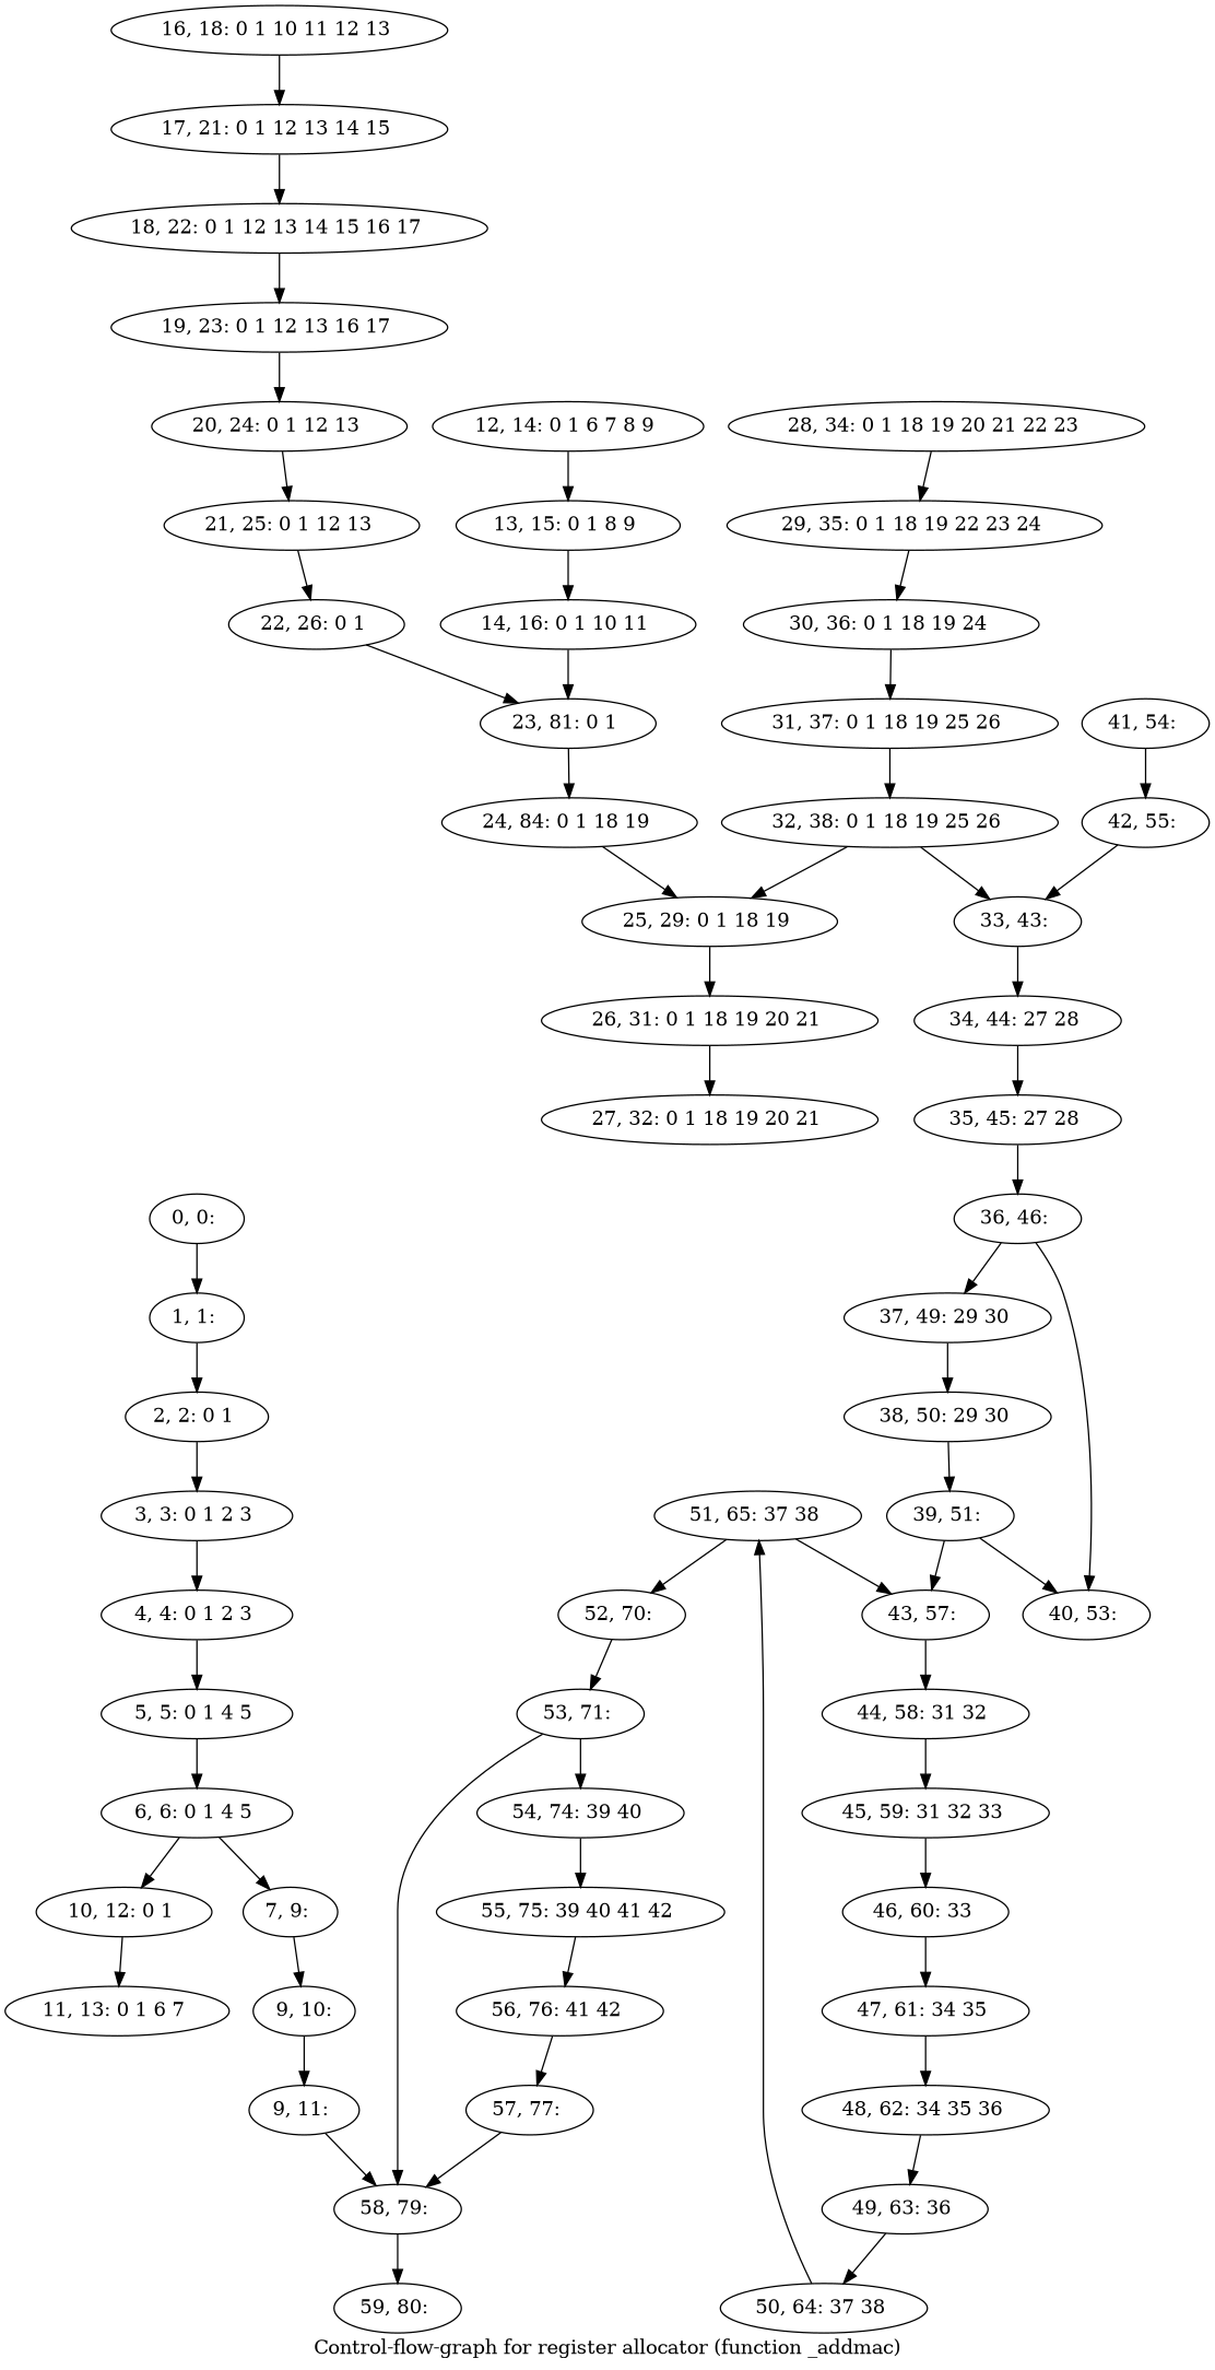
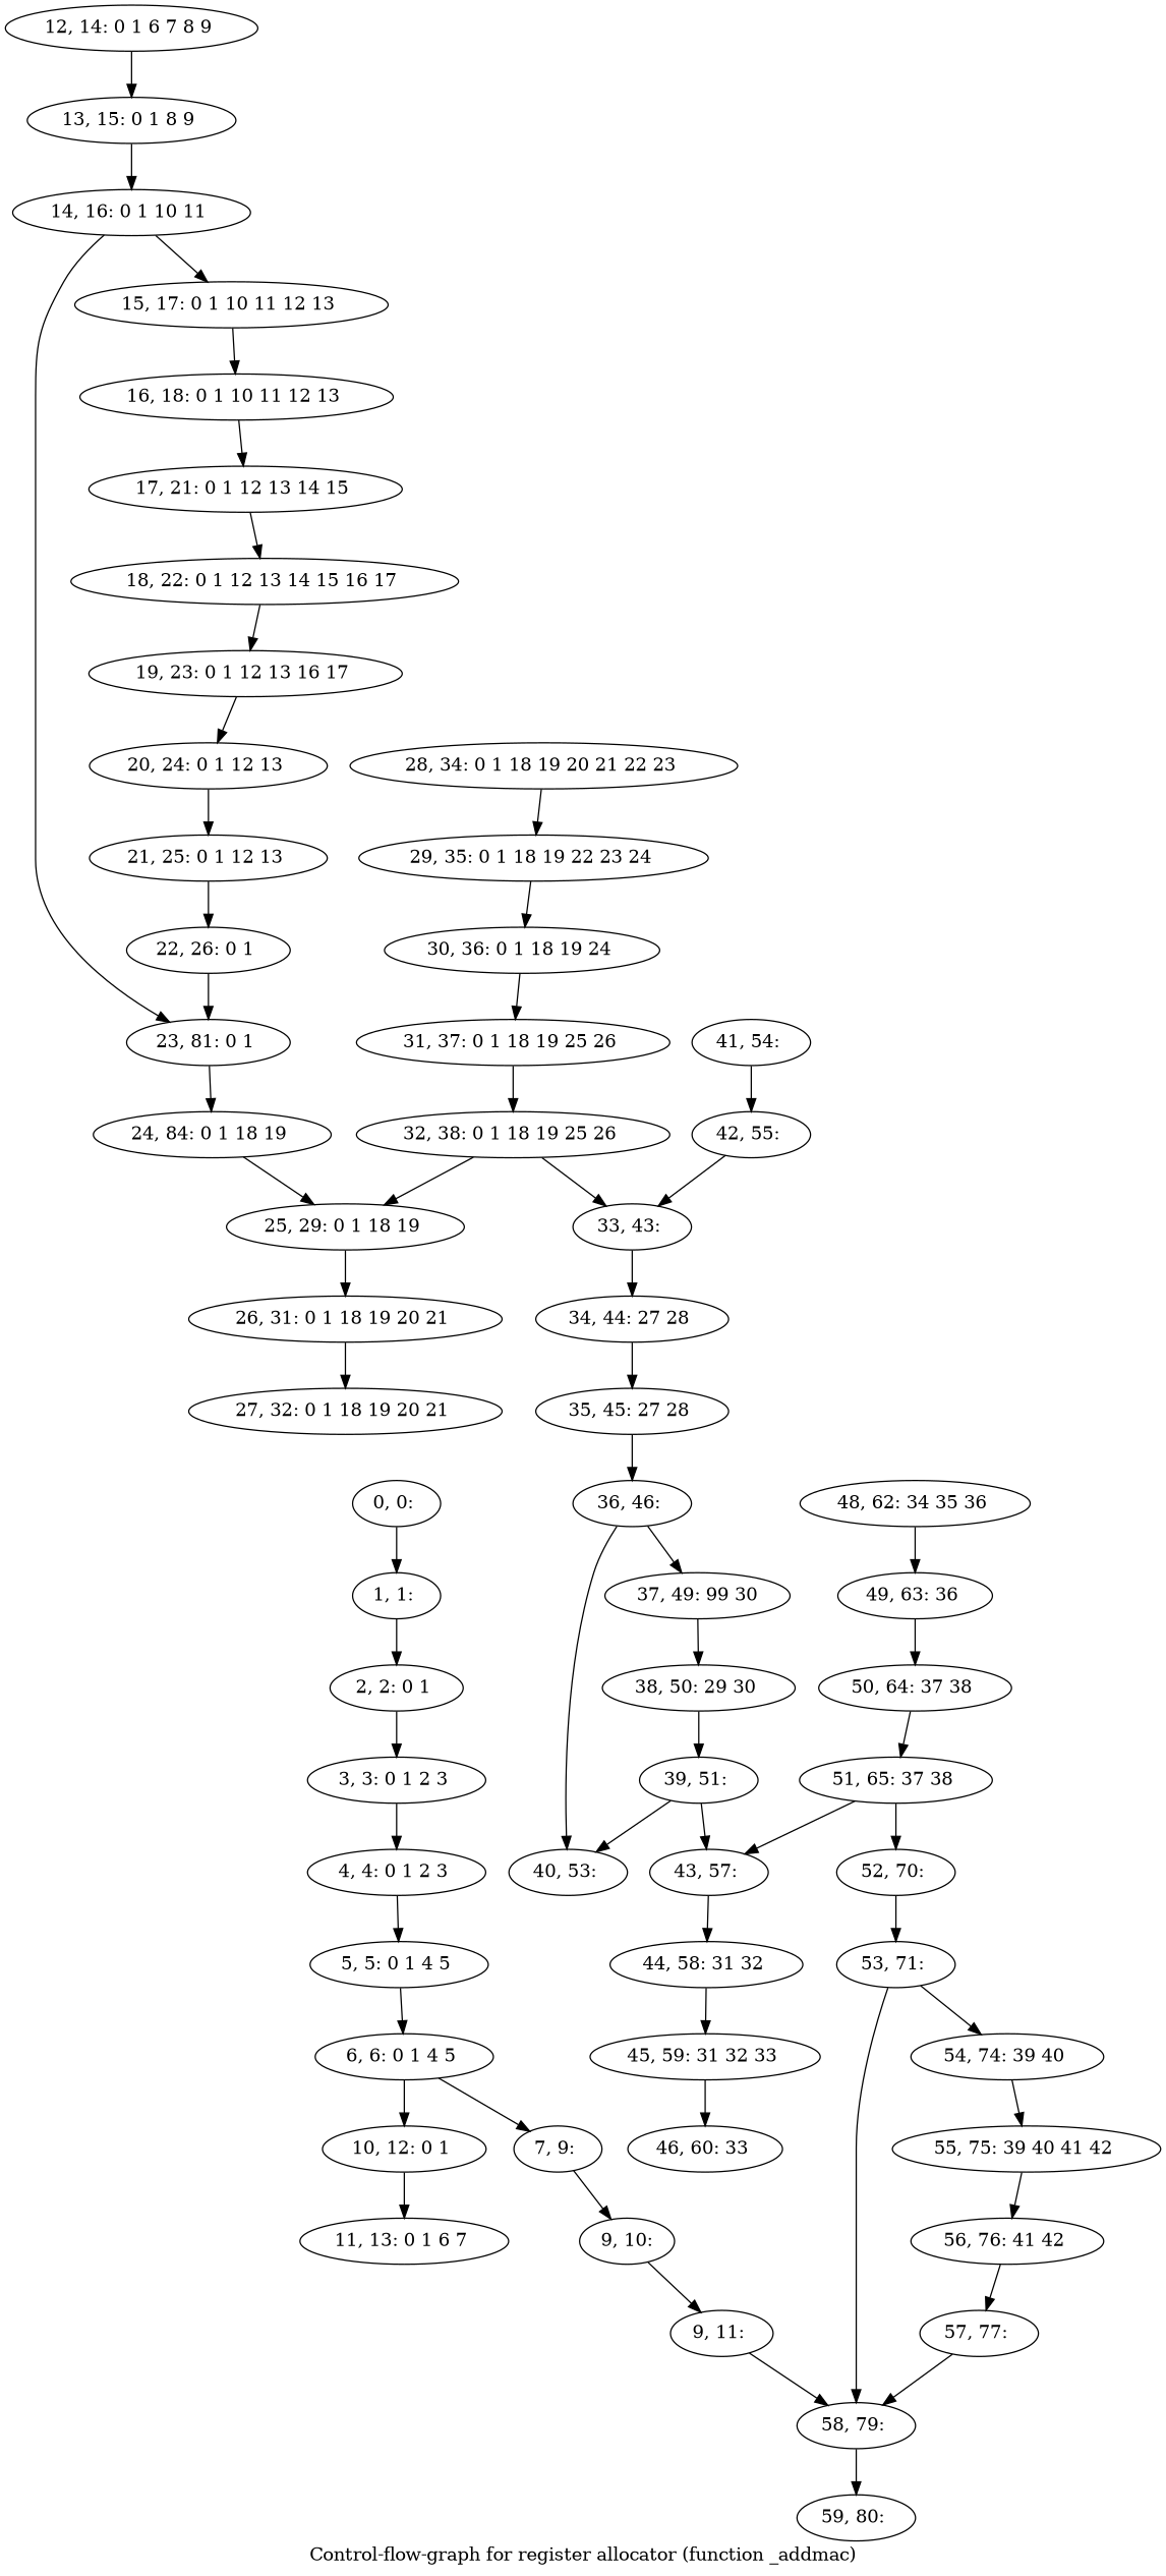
  digraph {
    label="Control-flow-graph for register allocator (function _addmac)"
    n1 [label="0, 0: "]
    n2 [label="1, 1: "]
    n3 [label="2, 2: 0 1 "]
    n4 [label="3, 3: 0 1 2 3 "]
    n5 [label="4, 4: 0 1 2 3 "]
    n6 [label="5, 5: 0 1 4 5 "]
    n7 [label="6, 6: 0 1 4 5 "]
    n8 [label="7, 9: "]
    n9 [label="10, 12: 0 1 "]
    n10 [label="9, 10:"]
    n11 [label="11, 13: 0 1 6 7 "]
    n12 [label="9, 11: "]
    n13 [label="58, 79: "]
    n14 [label="59, 80: "]
    n15 [label="12, 14: 0 1 6 7 8 9 "]
    n16 [label="13, 15: 0 1 8 9 "]
    n17 [label="14, 16: 0 1 10 11 "]
+   n18 [label="15, 17: 0 1 10 11 12 13 "]
    n19 [label="23, 81: 0 1 "]
    n20 [label="16, 18: 0 1 10 11 12 13 "]
    n21 [label="17, 21: 0 1 12 13 14 15 "]
    n22 [label="18, 22: 0 1 12 13 14 15 16 17 "]
    n23 [label="24, 84: 0 1 18 19 "]
    n24 [label="19, 23: 0 1 12 13 16 17 "]
    n25 [label="20, 24: 0 1 12 13 "]
    n26 [label="21, 25: 0 1 12 13 "]
    n27 [label="22, 26: 0 1 "]
    n28 [label="25, 29: 0 1 18 19 "]
    n29 [label="26, 31: 0 1 18 19 20 21 "]
    n30 [label="27, 32: 0 1 18 19 20 21 "]
    n31 [label="28, 34: 0 1 18 19 20 21 22 23 "]
    n32 [label="29, 35: 0 1 18 19 22 23 24 "]
    n33 [label="30, 36: 0 1 18 19 24 "]
    n34 [label="31, 37: 0 1 18 19 25 26 "]
    n35 [label="32, 38: 0 1 18 19 25 26 "]
    n36 [label="33, 43: "]
    n37 [label="34, 44: 27 28 "]
    n38 [label="35, 45: 27 28 "]
    n39 [label="36, 46: "]
-   n40 [label="37, 49: 29 30 "]
+   n40 [label="37, 49: 99 30"]
    n41 [label="40, 53: "]
    n42 [label="38, 50: 29 30 "]
    n43 [label="39, 51: "]
    n44 [label="43, 57: "]
    n45 [label="44, 58: 31 32 "]
    n46 [label="41, 54: "]
    n47 [label="42, 55: "]
    n48 [label="45, 59: 31 32 33 "]
    n49 [label="46, 60: 33 "]
-   n50 [label="47, 61: 34 35 "]
    n51 [label="48, 62: 34 35 36 "]
    n52 [label="49, 63: 36 "]
    n53 [label="50, 64: 37 38 "]
    n54 [label="51, 65: 37 38 "]
    n55 [label="52, 70: "]
    n56 [label="53, 71: "]
    n57 [label="54, 74: 39 40 "]
    n58 [label="55, 75: 39 40 41 42 "]
    n59 [label="56, 76: 41 42 "]
    n60 [label="57, 77: "]
    n1 -> n2
    n2 -> n3
    n3 -> n4
    n4 -> n5
    n5 -> n6
    n6 -> n7
    n7 -> n8
    n7 -> n9
    n8 -> n10
    n9 -> n11
    n10 -> n12
    n12 -> n13
    n13 -> n14
    n15 -> n16
    n16 -> n17
+   n17 -> n18
    n17 -> n19
+   n18 -> n20
    n19 -> n23
    n20 -> n21
    n21 -> n22
    n22 -> n24
    n23 -> n28
    n24 -> n25
    n25 -> n26
    n26 -> n27
    n27 -> n19
    n28 -> n29
    n29 -> n30
    n31 -> n32
    n32 -> n33
    n33 -> n34
    n34 -> n35
    n35 -> n28
    n35 -> n36
    n36 -> n37
    n37 -> n38
    n38 -> n39
    n39 -> n40
    n39 -> n41
    n40 -> n42
    n42 -> n43
    n43 -> n41
    n43 -> n44
    n44 -> n45
    n45 -> n48
    n46 -> n47
    n47 -> n36
    n48 -> n49
-   n49 -> n50
-   n50 -> n51
    n51 -> n52
    n52 -> n53
    n53 -> n54
    n54 -> n44
    n54 -> n55
    n55 -> n56
    n56 -> n13
    n56 -> n57
    n57 -> n58
    n58 -> n59
    n59 -> n60
    n60 -> n13
  }
